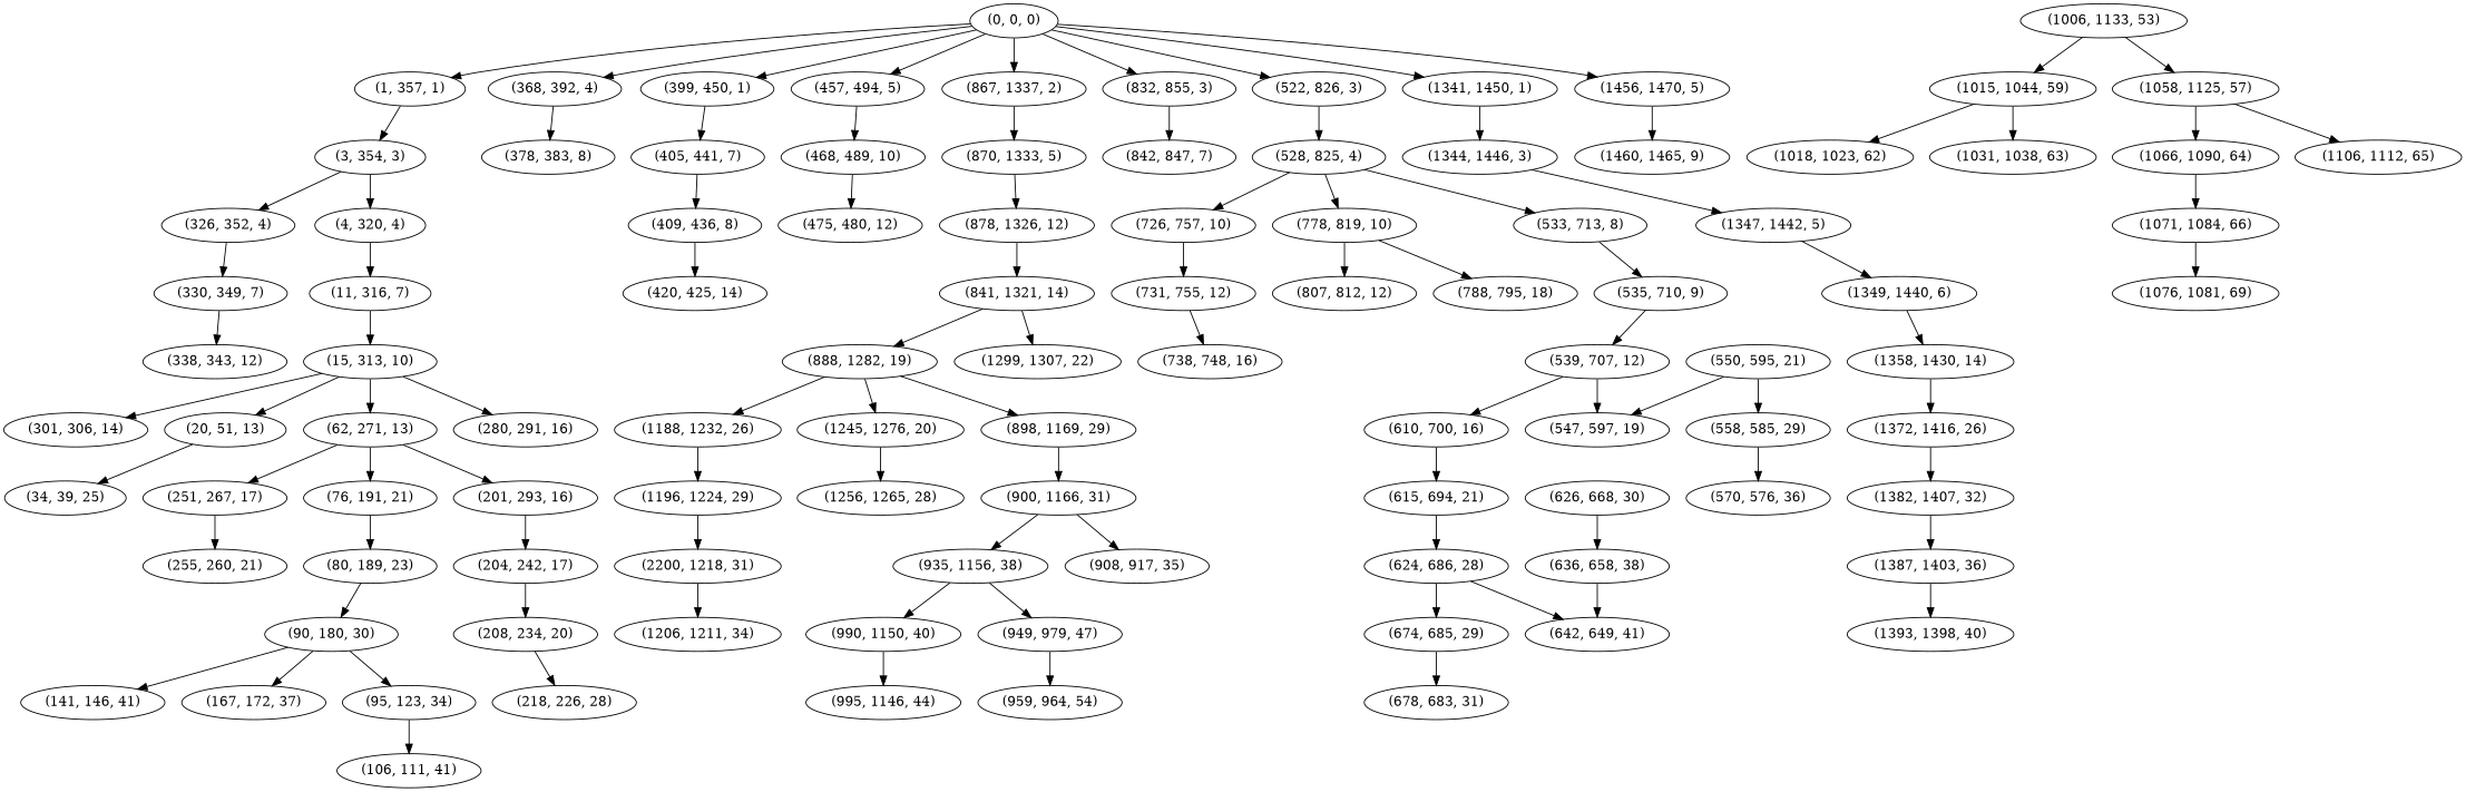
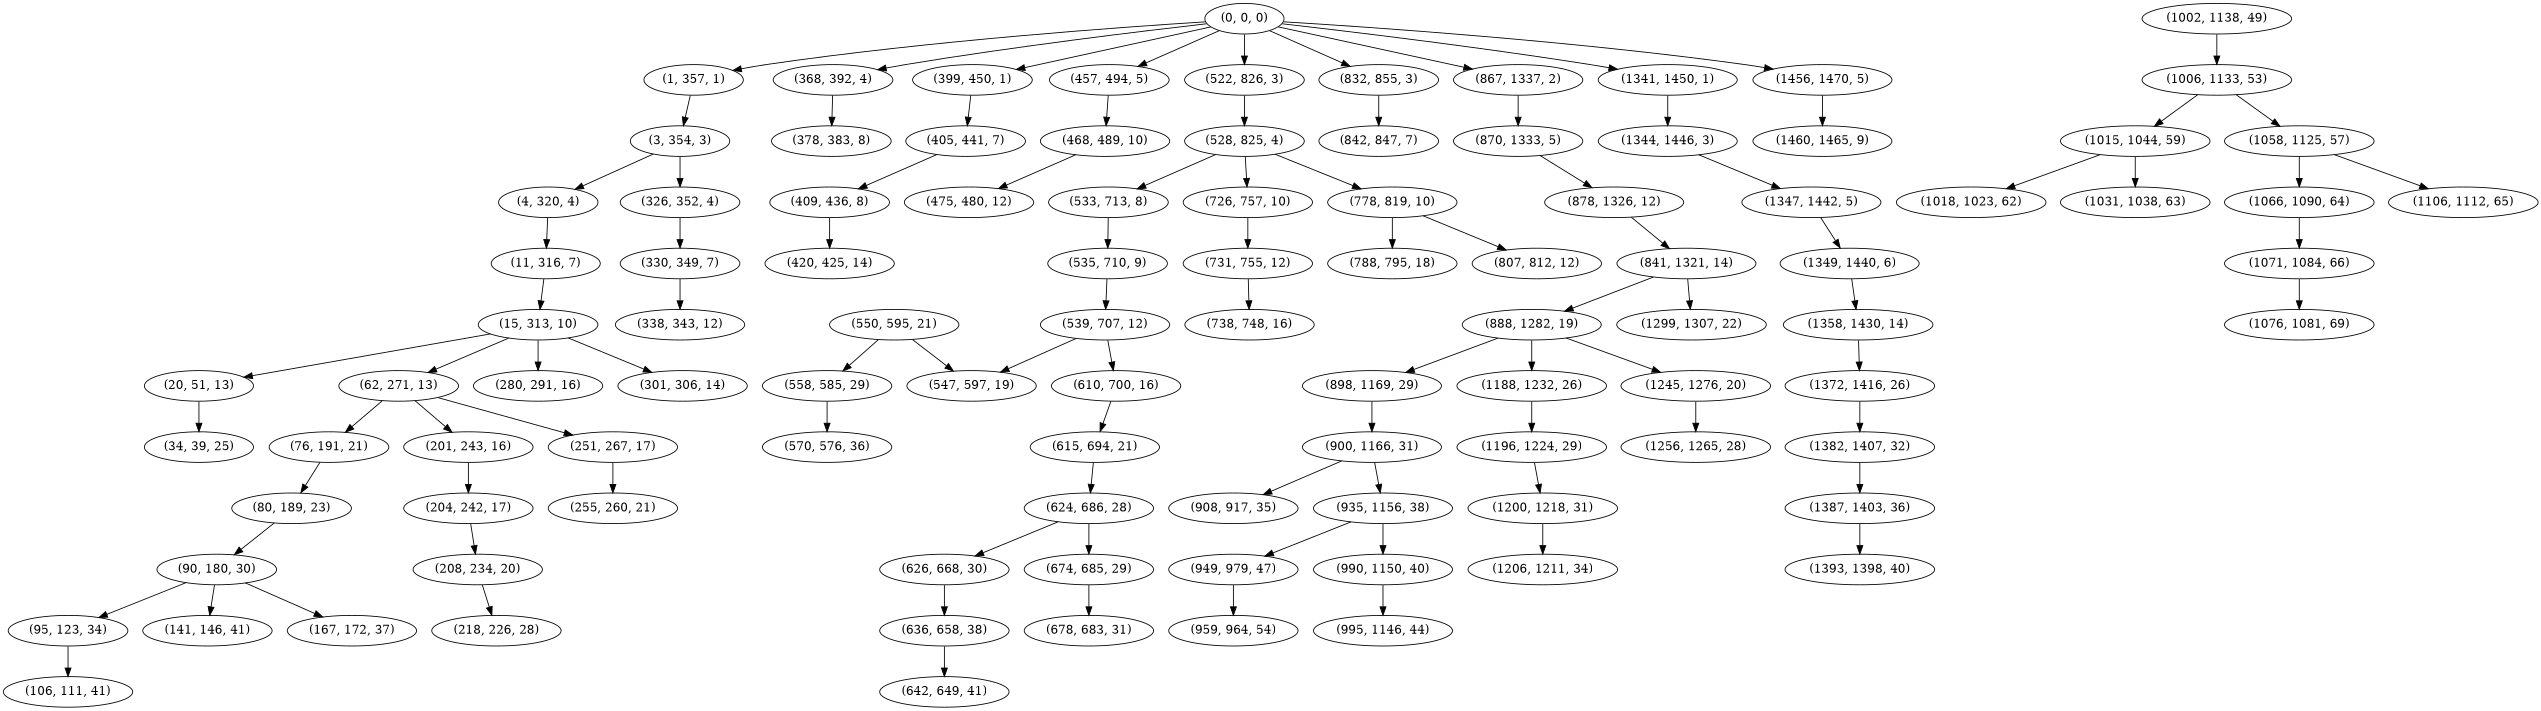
  digraph {
    "(0, 0, 0)"
    "(1, 357, 1)"
    "(368, 392, 4)"
    "(399, 450, 1)"
    "(457, 494, 5)"
    "(522, 826, 3)"
    "(832, 855, 3)"
    "(867, 1337, 2)"
    "(1341, 1450, 1)"
    "(1456, 1470, 5)"
    "(3, 354, 3)"
    "(378, 383, 8)"
    "(405, 441, 7)"
    "(468, 489, 10)"
    "(528, 825, 4)"
    "(842, 847, 7)"
    "(870, 1333, 5)"
    "(1344, 1446, 3)"
    "(1460, 1465, 9)"
    "(4, 320, 4)"
    "(326, 352, 4)"
    "(11, 316, 7)"
    "(330, 349, 7)"
    "(15, 313, 10)"
    "(20, 51, 13)"
    "(62, 271, 13)"
    "(280, 291, 16)"
    "(301, 306, 14)"
    "(34, 39, 25)"
    "(76, 191, 21)"
-   "(201, 243, 16)" [label="(201, 293, 16)"]
+   "(201, 243, 16)"
    "(251, 267, 17)"
    "(80, 189, 23)"
    "(204, 242, 17)"
    "(255, 260, 21)"
    "(90, 180, 30)"
    "(95, 123, 34)"
    "(141, 146, 41)"
    "(167, 172, 37)"
    "(106, 111, 41)"
    "(208, 234, 20)"
    "(218, 226, 28)"
    "(338, 343, 12)"
    "(409, 436, 8)"
    "(420, 425, 14)"
    "(475, 480, 12)"
    "(533, 713, 8)"
    "(726, 757, 10)"
    "(778, 819, 10)"
    "(535, 710, 9)"
    "(731, 755, 12)"
    "(788, 795, 18)"
    "(807, 812, 12)"
    "(539, 707, 12)"
    "(547, 597, 19)"
    "(610, 700, 16)"
    "(615, 694, 21)"
    "(550, 595, 21)"
    "(558, 585, 29)"
    "(570, 576, 36)"
    "(624, 686, 28)"
    "(626, 668, 30)"
    "(674, 685, 29)"
    "(636, 658, 38)"
    "(678, 683, 31)"
    "(642, 649, 41)"
    "(738, 748, 16)"
    "(878, 1326, 12)"
    n69 [label="(841, 1321, 14)"]
    "(888, 1282, 19)"
    "(1299, 1307, 22)"
    "(898, 1169, 29)"
    "(1188, 1232, 26)"
    "(1245, 1276, 20)"
    "(900, 1166, 31)"
    "(1196, 1224, 29)"
    "(1256, 1265, 28)"
    "(908, 917, 35)"
    "(935, 1156, 38)"
    "(949, 979, 47)"
    "(990, 1150, 40)"
    "(959, 964, 54)"
    "(995, 1146, 44)"
+   "(1002, 1138, 49)"
    "(1006, 1133, 53)"
    "(1015, 1044, 59)"
    "(1058, 1125, 57)"
    "(1018, 1023, 62)"
    "(1031, 1038, 63)"
    "(1066, 1090, 64)"
    "(1106, 1112, 65)"
    "(1071, 1084, 66)"
    "(1076, 1081, 69)"
-   "(1200, 1218, 31)" [label="(2200, 1218, 31)"]
+   "(1200, 1218, 31)"
    "(1206, 1211, 34)"
    "(1347, 1442, 5)"
    "(1349, 1440, 6)"
    "(1358, 1430, 14)"
    "(1372, 1416, 26)"
    "(1382, 1407, 32)"
    "(1387, 1403, 36)"
    "(1393, 1398, 40)"
    "(0, 0, 0)" -> "(1, 357, 1)"
    "(0, 0, 0)" -> "(368, 392, 4)"
    "(0, 0, 0)" -> "(399, 450, 1)"
    "(0, 0, 0)" -> "(457, 494, 5)"
    "(0, 0, 0)" -> "(522, 826, 3)"
    "(0, 0, 0)" -> "(832, 855, 3)"
    "(0, 0, 0)" -> "(867, 1337, 2)"
    "(0, 0, 0)" -> "(1341, 1450, 1)"
    "(0, 0, 0)" -> "(1456, 1470, 5)"
    "(1, 357, 1)" -> "(3, 354, 3)"
    "(368, 392, 4)" -> "(378, 383, 8)"
    "(399, 450, 1)" -> "(405, 441, 7)"
    "(457, 494, 5)" -> "(468, 489, 10)"
    "(522, 826, 3)" -> "(528, 825, 4)"
    "(832, 855, 3)" -> "(842, 847, 7)"
    "(867, 1337, 2)" -> "(870, 1333, 5)"
    "(1341, 1450, 1)" -> "(1344, 1446, 3)"
    "(1456, 1470, 5)" -> "(1460, 1465, 9)"
    "(3, 354, 3)" -> "(4, 320, 4)"
    "(3, 354, 3)" -> "(326, 352, 4)"
    "(405, 441, 7)" -> "(409, 436, 8)"
    "(468, 489, 10)" -> "(475, 480, 12)"
    "(528, 825, 4)" -> "(533, 713, 8)"
    "(528, 825, 4)" -> "(726, 757, 10)"
    "(528, 825, 4)" -> "(778, 819, 10)"
    "(870, 1333, 5)" -> "(878, 1326, 12)"
    "(1344, 1446, 3)" -> "(1347, 1442, 5)"
    "(4, 320, 4)" -> "(11, 316, 7)"
    "(326, 352, 4)" -> "(330, 349, 7)"
    "(11, 316, 7)" -> "(15, 313, 10)"
    "(330, 349, 7)" -> "(338, 343, 12)"
    "(15, 313, 10)" -> "(20, 51, 13)"
    "(15, 313, 10)" -> "(62, 271, 13)"
    "(15, 313, 10)" -> "(280, 291, 16)"
    "(15, 313, 10)" -> "(301, 306, 14)"
    "(20, 51, 13)" -> "(34, 39, 25)"
    "(62, 271, 13)" -> "(76, 191, 21)"
    "(62, 271, 13)" -> "(201, 243, 16)"
    "(62, 271, 13)" -> "(251, 267, 17)"
    "(76, 191, 21)" -> "(80, 189, 23)"
    "(201, 243, 16)" -> "(204, 242, 17)"
    "(251, 267, 17)" -> "(255, 260, 21)"
    "(80, 189, 23)" -> "(90, 180, 30)"
    "(204, 242, 17)" -> "(208, 234, 20)"
    "(90, 180, 30)" -> "(95, 123, 34)"
    "(90, 180, 30)" -> "(141, 146, 41)"
    "(90, 180, 30)" -> "(167, 172, 37)"
    "(95, 123, 34)" -> "(106, 111, 41)"
    "(208, 234, 20)" -> "(218, 226, 28)"
    "(409, 436, 8)" -> "(420, 425, 14)"
    "(533, 713, 8)" -> "(535, 710, 9)"
    "(726, 757, 10)" -> "(731, 755, 12)"
    "(778, 819, 10)" -> "(788, 795, 18)"
    "(778, 819, 10)" -> "(807, 812, 12)"
    "(535, 710, 9)" -> "(539, 707, 12)"
    "(731, 755, 12)" -> "(738, 748, 16)"
    "(539, 707, 12)" -> "(547, 597, 19)"
    "(539, 707, 12)" -> "(610, 700, 16)"
    "(610, 700, 16)" -> "(615, 694, 21)"
    "(615, 694, 21)" -> "(624, 686, 28)"
    "(550, 595, 21)" -> "(547, 597, 19)"
    "(550, 595, 21)" -> "(558, 585, 29)"
    "(558, 585, 29)" -> "(570, 576, 36)"
-   "(624, 686, 28)" -> "(642, 649, 41)"
+   "(624, 686, 28)" -> "(626, 668, 30)"
    "(624, 686, 28)" -> "(674, 685, 29)"
    "(626, 668, 30)" -> "(636, 658, 38)"
    "(674, 685, 29)" -> "(678, 683, 31)"
    "(636, 658, 38)" -> "(642, 649, 41)"
    "(878, 1326, 12)" -> n69
    n69 -> "(888, 1282, 19)"
    n69 -> "(1299, 1307, 22)"
    "(888, 1282, 19)" -> "(898, 1169, 29)"
    "(888, 1282, 19)" -> "(1188, 1232, 26)"
    "(888, 1282, 19)" -> "(1245, 1276, 20)"
    "(898, 1169, 29)" -> "(900, 1166, 31)"
    "(1188, 1232, 26)" -> "(1196, 1224, 29)"
    "(1245, 1276, 20)" -> "(1256, 1265, 28)"
    "(900, 1166, 31)" -> "(908, 917, 35)"
    "(900, 1166, 31)" -> "(935, 1156, 38)"
    "(1196, 1224, 29)" -> "(1200, 1218, 31)"
    "(935, 1156, 38)" -> "(949, 979, 47)"
    "(935, 1156, 38)" -> "(990, 1150, 40)"
    "(949, 979, 47)" -> "(959, 964, 54)"
    "(990, 1150, 40)" -> "(995, 1146, 44)"
+   "(1002, 1138, 49)" -> "(1006, 1133, 53)"
    "(1006, 1133, 53)" -> "(1015, 1044, 59)"
    "(1006, 1133, 53)" -> "(1058, 1125, 57)"
    "(1015, 1044, 59)" -> "(1018, 1023, 62)"
    "(1015, 1044, 59)" -> "(1031, 1038, 63)"
    "(1058, 1125, 57)" -> "(1066, 1090, 64)"
    "(1058, 1125, 57)" -> "(1106, 1112, 65)"
    "(1066, 1090, 64)" -> "(1071, 1084, 66)"
    "(1071, 1084, 66)" -> "(1076, 1081, 69)"
    "(1200, 1218, 31)" -> "(1206, 1211, 34)"
    "(1347, 1442, 5)" -> "(1349, 1440, 6)"
    "(1349, 1440, 6)" -> "(1358, 1430, 14)"
    "(1358, 1430, 14)" -> "(1372, 1416, 26)"
    "(1372, 1416, 26)" -> "(1382, 1407, 32)"
    "(1382, 1407, 32)" -> "(1387, 1403, 36)"
    "(1387, 1403, 36)" -> "(1393, 1398, 40)"
  }
